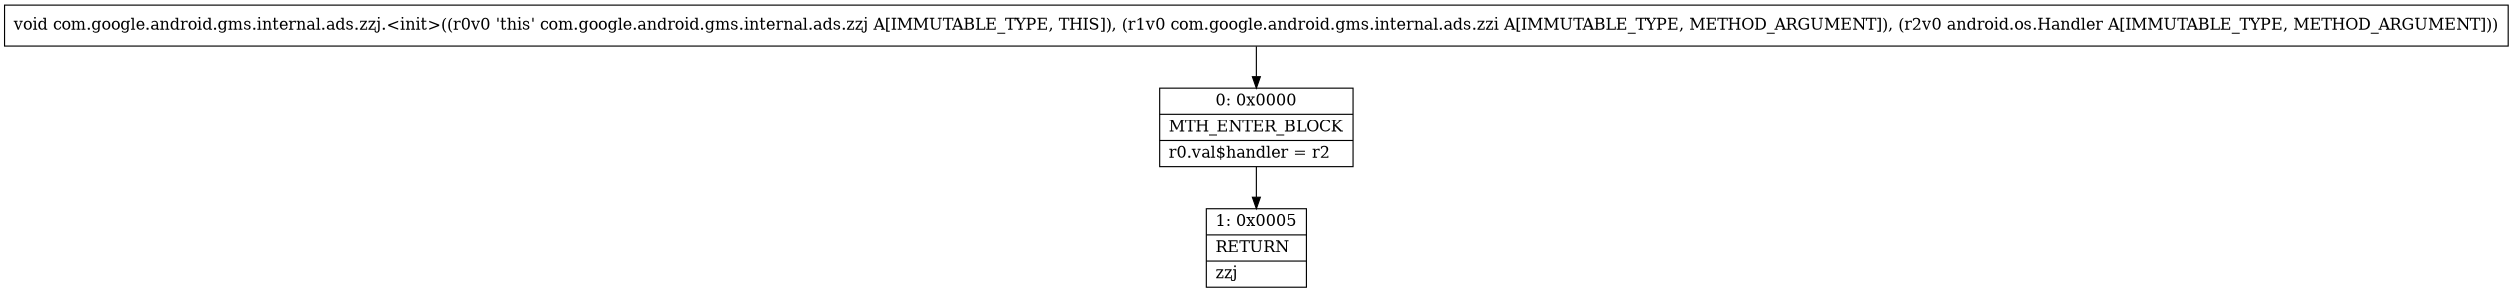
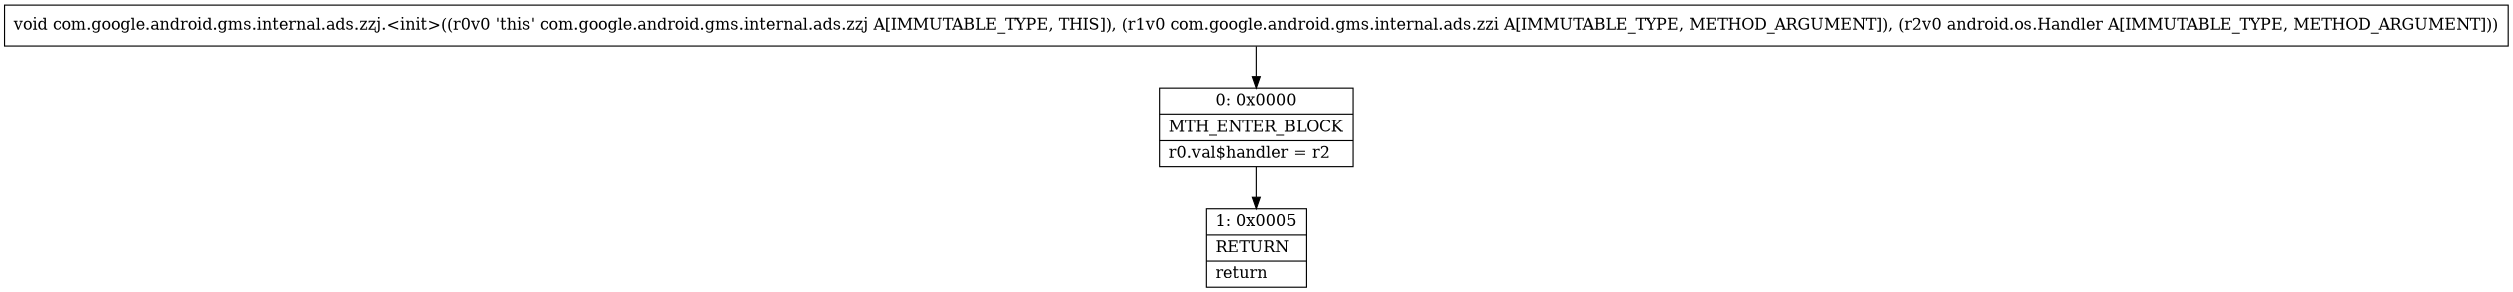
  digraph {
    node [shape=record]
    n1 [label="{0\:\ 0x0000|MTH_ENTER_BLOCK\l|r0.val$handler = r2\l}"]
-   n2 [label="{1\:\ 0x0005|RETURN\l|zzj\l}"]
+   n2 [label="{1\:\ 0x0005|RETURN\l|return\l}"]
    n3 [label="{void com.google.android.gms.internal.ads.zzj.\<init\>((r0v0 'this' com.google.android.gms.internal.ads.zzj A[IMMUTABLE_TYPE, THIS]), (r1v0 com.google.android.gms.internal.ads.zzi A[IMMUTABLE_TYPE, METHOD_ARGUMENT]), (r2v0 android.os.Handler A[IMMUTABLE_TYPE, METHOD_ARGUMENT])) }"]
    n1 -> n2
    n3 -> n1
  }
